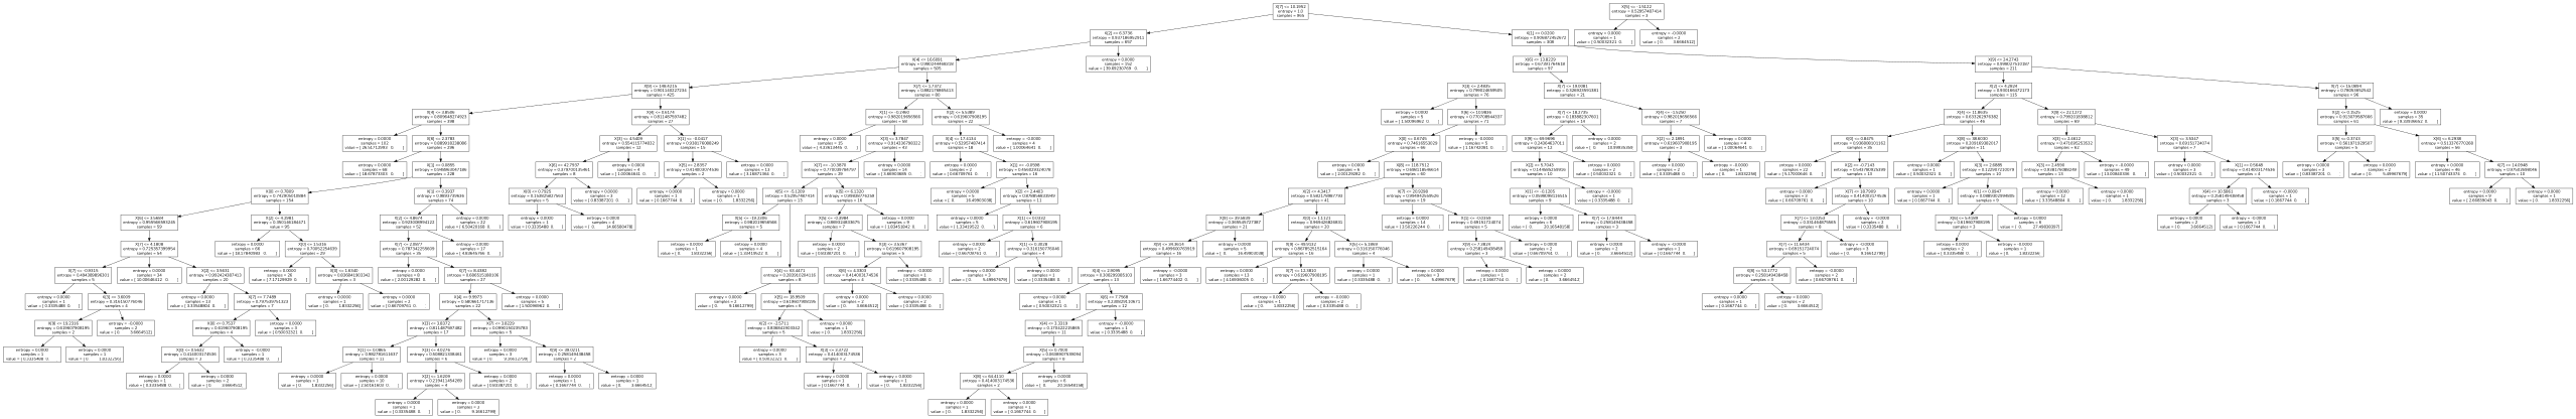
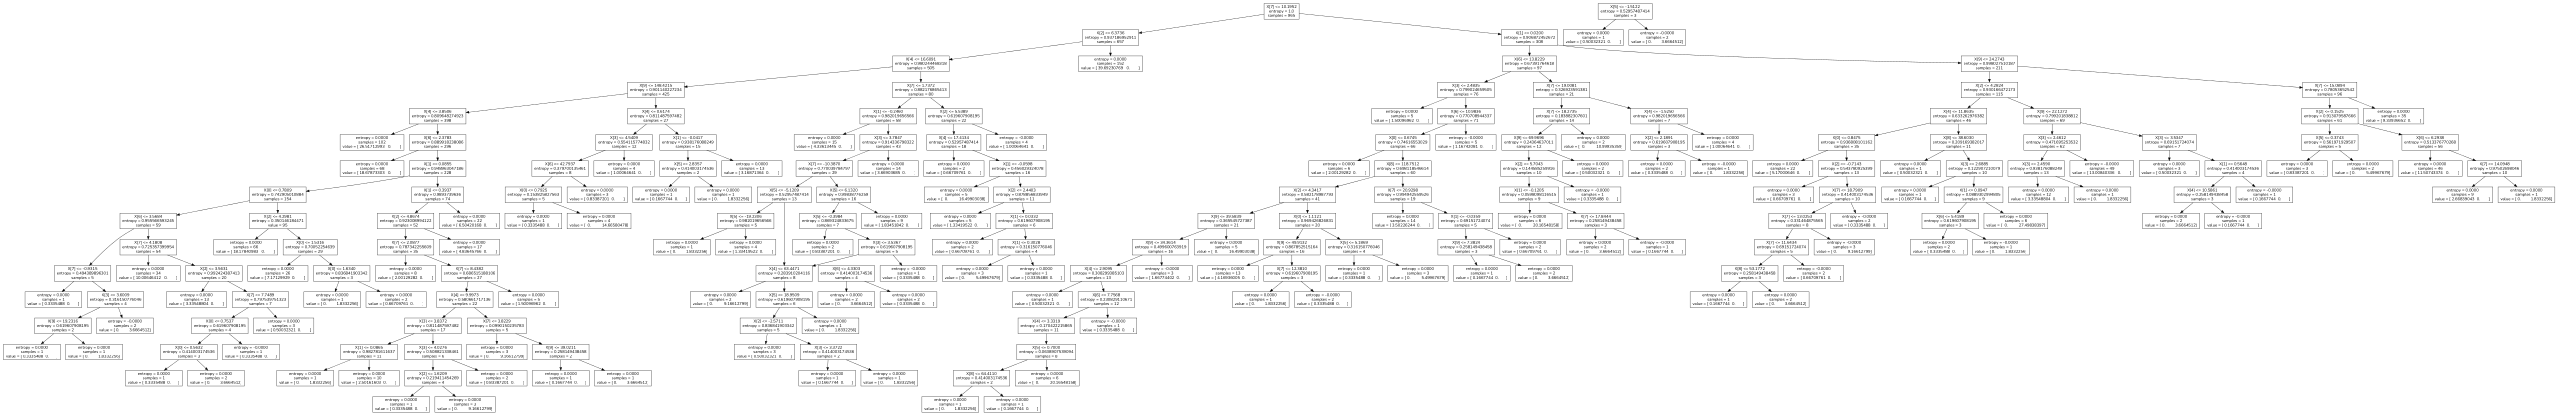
  digraph {
    fontname=Nunito
    node [fontname=Nunito shape=box]
    edge [fontname=Nunito]
    n1 [label="X[7] <= 10.1952\nentropy = 1.0\nsamples = 965"]
    n2 [label="X[2] <= 6.3736\nentropy = 0.937186952911\nsamples = 657"]
    n3 [label="X[1] <= 0.0200\nentropy = 0.906872452672\nsamples = 308"]
    n4 [label="X[4] <= 16.6091\nentropy = 0.980244468318\nsamples = 505"]
    n5 [label="entropy = 0.0000\nsamples = 152\nvalue = [ 39.69230769   0.        ]"]
    n6 [label="X[6] <= 13.8229\nentropy = 0.67391764618\nsamples = 97"]
    n7 [label="X[9] <= 24.2743\nentropy = 0.998027510187\nsamples = 211"]
    n8 [label="X[9] <= 148.4215\nentropy = 0.901140227234\nsamples = 425"]
    n9 [label="X[7] <= 1.7372\nentropy = 0.882176865413\nsamples = 80"]
    n10 [label="X[4] <= 3.8506\nentropy = 0.809648274923\nsamples = 398"]
    n11 [label="X[4] <= 0.6174\nentropy = 0.811487597482\nsamples = 27"]
    n12 [label="X[1] <= -0.2460\nentropy = 0.982019656566\nsamples = 58"]
    n13 [label="X[2] <= 5.5389\nentropy = 0.619607908195\nsamples = 22"]
    n14 [label="entropy = 0.0000\nsamples = 102\nvalue = [ 26.51712993   0.        ]"]
    n15 [label="X[6] <= 2.3783\nentropy = 0.889918238086\nsamples = 296"]
    n16 [label="X[3] <= 4.5409\nentropy = 0.554115774832\nsamples = 12"]
    n17 [label="X[1] <= -0.0417\nentropy = 0.938176088249\nsamples = 15"]
    n18 [label="entropy = 0.0000\nsamples = 68\nvalue = [ 18.67873303   0.        ]"]
    n19 [label="X[1] <= 0.0855\nentropy = 0.948963047186\nsamples = 228"]
    n20 [label="X[0] <= 0.7809\nentropy = 0.742905010884\nsamples = 154"]
    n21 [label="X[1] <= 0.3937\nentropy = 0.9893739636\nsamples = 74"]
    n22 [label="X[6] <= 3.5684\nentropy = 0.955566593245\nsamples = 59"]
    n23 [label="X[2] <= 4.2981\nentropy = 0.350146184471\nvalue = 95"]
    n24 [label="X[2] <= 4.8674\nentropy = 0.923008994122\nsamples = 52"]
    n25 [label="entropy = 0.0000\nsamples = 22\nvalue = [ 6.50420168  0.        ]"]
    n26 [label="X[7] <= -0.9315\nentropy = 0.494389896301\nsamples = 5"]
    n27 [label="X[7] <= 4.1808\nentropy = 0.725357399954\nsamples = 54"]
    n28 [label="entropy = 0.0000\nsamples = 66\nvalue = [ 18.17840983   0.        ]"]
    n29 [label="X[0] <= 1.5316\nentropy = 0.70052254639\nsamples = 29"]
    n30 [label="entropy = 0.0000\nsamples = 1\nvalue = [ 0.3335488  0.       ]"]
    n31 [label="X[3] <= 3.6009\nentropy = 0.316150776046\nsamples = 4"]
    n32 [label="entropy = 0.0000\nsamples = 34\nvalue = [ 10.00646412   0.        ]"]
    n33 [label="X[2] <= 3.5631\nentropy = 0.992424387413\nsamples = 20"]
    n34 [label="X[9] <= 19.2316\nentropy = 0.619607908195\nsamples = 2"]
    n35 [label="entropy = -0.0000\nsamples = 2\nvalue = [ 0.         3.6664512]"]
    n36 [label="entropy = 0.0000\nsamples = 1\nvalue = [ 0.3335488  0.       ]"]
    n37 [label="entropy = 0.0000\nsamples = 1\nvalue = [ 0.         1.8332256]"]
    n38 [label="entropy = 0.0000\nsamples = 13\nvalue = [ 3.33548804  0.        ]"]
    n39 [label="X[7] <= 7.7489\nentropy = 0.797539751323\nsamples = 7"]
    n40 [label="X[0] <= 0.7537\nentropy = 0.619607908195\nsamples = 4"]
    n41 [label="entropy = 0.0000\nsamples = 3\nvalue = [ 0.50032321  0.        ]"]
    n42 [label="X[0] <= 0.5632\nentropy = 0.414003174536\nsamples = 3"]
    n43 [label="entropy = -0.0000\nsamples = 1\nvalue = [ 0.3335488  0.       ]"]
    n44 [label="entropy = 0.0000\nsamples = 1\nvalue = [ 0.3335488  0.       ]"]
    n45 [label="entropy = 0.0000\nsamples = 2\nvalue = [ 0.         3.6664512]"]
    n46 [label="entropy = 0.0000\nsamples = 26\nvalue = [ 7.17129929  0.        ]"]
    n47 [label="X[0] <= 1.6340\nentropy = 0.836841903342\nsamples = 3"]
    n48 [label="entropy = 0.0000\nsamples = 1\nvalue = [ 0.         1.8332256]"]
    n49 [label="entropy = 0.0000\nsamples = 2\nvalue = [ 0.66709761  0.        ]"]
    n50 [label="X[7] <= 2.0877\nentropy = 0.787342255609\nsamples = 35"]
    n51 [label="entropy = 0.0000\nsamples = 17\nvalue = [ 4.83645766  0.        ]"]
    n52 [label="entropy = 0.0000\nsamples = 8\nvalue = [ 2.00129282  0.        ]"]
    n53 [label="X[7] <= 8.4382\nentropy = 0.686515188106\nsamples = 27"]
    n54 [label="X[4] <= 9.9973\nentropy = 0.580661717136\nsamples = 22"]
    n55 [label="entropy = 0.0000\nsamples = 5\nvalue = [ 1.50096962  0.        ]"]
    n56 [label="X[3] <= 3.8372\nentropy = 0.811487597482\nsamples = 17"]
    n57 [label="X[7] <= 3.8229\nentropy = 0.0990150235783\nsamples = 5"]
    n58 [label="X[1] <= 0.0865\nentropy = 0.982781611637\nsamples = 11"]
    n59 [label="X[3] <= 4.0276\nentropy = 0.508821338461\nsamples = 6"]
    n60 [label="entropy = 0.0000\nsamples = 3\nvalue = [ 0.          9.16612799]"]
    n61 [label="X[9] <= 39.0211\nentropy = 0.258149438458\nsamples = 2"]
    n62 [label="entropy = 0.0000\nsamples = 1\nvalue = [ 0.         1.8332256]"]
    n63 [label="entropy = 0.0000\nsamples = 10\nvalue = [ 2.50161603  0.        ]"]
    n64 [label="X[2] <= 1.6209\nentropy = 0.219411454269\nsamples = 4"]
    n65 [label="entropy = 0.0000\nsamples = 2\nvalue = [ 0.83387201  0.        ]"]
    n66 [label="entropy = 0.0000\nsamples = 1\nvalue = [ 0.3335488  0.       ]"]
    n67 [label="entropy = 0.0000\nsamples = 3\nvalue = [ 0.          9.16612799]"]
    n68 [label="entropy = 0.0000\nsamples = 1\nvalue = [ 0.1667744  0.       ]"]
    n69 [label="entropy = 0.0000\nsamples = 1\nvalue = [ 0.         3.6664512]"]
    n70 [label="X[6] <= 42.7937\nentropy = 0.379700135461\nsamples = 8"]
    n71 [label="entropy = 0.0000\nsamples = 4\nvalue = [ 1.00064641  0.        ]"]
-   n72 [label="X[5] <= 2.8357\nentropy = 0.414003074536\nsamples = 2"]
+   n72 [label="X[5] <= 2.8357\nentropy = 0.414003174536\nsamples = 2"]
    n73 [label="entropy = 0.0000\nsamples = 13\nvalue = [ 3.16871364  0.        ]"]
    n74 [label="X[0] <= 0.7925\nentropy = 0.153825827563\nsamples = 5"]
    n75 [label="entropy = 0.0000\nsamples = 3\nvalue = [ 0.83387201  0.        ]"]
    n76 [label="entropy = 0.0000\nsamples = 1\nvalue = [ 0.3335488  0.       ]"]
    n77 [label="entropy = 0.0000\nsamples = 4\nvalue = [  0.          14.66580478]"]
    n78 [label="entropy = 0.0000\nsamples = 1\nvalue = [ 0.1667744  0.       ]"]
    n79 [label="entropy = 0.0000\nsamples = 1\nvalue = [ 0.         1.8332256]"]
    n80 [label="entropy = 0.0000\nsamples = 15\nvalue = [ 4.33613445  0.        ]"]
    n81 [label="X[3] <= 3.7847\nentropy = 0.914336798322\nsamples = 43"]
    n82 [label="X[4] <= 17.4134\nentropy = 0.52957487414\nsamples = 18"]
    n83 [label="entropy = -0.0000\nsamples = 4\nvalue = [ 1.00064641  0.        ]"]
    n84 [label="X[7] <= -10.3870\nentropy = 0.770039784797\nsamples = 29"]
    n85 [label="entropy = 0.0000\nsamples = 14\nvalue = [ 3.66903685  0.        ]"]
    n86 [label="X[5] <= -5.1209\nentropy = 0.52957487414\nsamples = 13"]
    n87 [label="X[5] <= 6.1320\nentropy = 0.99838776259\nsamples = 16"]
    n88 [label="X[5] <= -19.2306\nentropy = 0.982019656566\nsamples = 5"]
    n89 [label="X[4] <= 63.4471\nentropy = 0.283910204116\nsamples = 8"]
    n90 [label="X[5] <= -0.3984\nentropy = 0.869324833675\nsamples = 7"]
    n91 [label="entropy = 0.0000\nsamples = 9\nvalue = [ 1.83451842  0.        ]"]
    n92 [label="entropy = 0.0000\nsamples = 1\nvalue = [ 0.         1.8332256]"]
    n93 [label="entropy = 0.0000\nsamples = 4\nvalue = [ 1.33419522  0.        ]"]
    n94 [label="entropy = 0.0000\nsamples = 2\nvalue = [ 0.          9.16612799]"]
    n95 [label="X[5] <= 18.9509\nentropy = 0.619607908195\nsamples = 6"]
    n96 [label="X[2] <= -2.5711\nentropy = 0.836841903342\nsamples = 5"]
    n97 [label="entropy = 0.0000\nsamples = 1\nvalue = [ 0.         1.8332256]"]
    n98 [label="entropy = 0.0000\nsamples = 3\nvalue = [ 0.50032321  0.        ]"]
    n99 [label="X[3] <= 3.3722\nentropy = 0.414003174536\nsamples = 2"]
    n100 [label="entropy = 0.0000\nsamples = 1\nvalue = [ 0.1667744  0.       ]"]
    n101 [label="entropy = 0.0000\nsamples = 1\nvalue = [ 0.         1.8332256]"]
    n102 [label="entropy = 0.0000\nsamples = 2\nvalue = [ 0.83387201  0.        ]"]
    n103 [label="X[3] <= 3.5367\nentropy = 0.619607908195\nsamples = 5"]
    n104 [label="X[6] <= 4.3303\nentropy = 0.414003174536\nsamples = 4"]
    n105 [label="entropy = -0.0000\nsamples = 1\nvalue = [ 0.3335488  0.       ]"]
    n106 [label="entropy = 0.0000\nsamples = 2\nvalue = [ 0.         3.6664512]"]
    n107 [label="entropy = 0.0000\nsamples = 2\nvalue = [ 0.3335488  0.       ]"]
    n108 [label="entropy = 0.0000\nsamples = 2\nvalue = [ 0.66709761  0.        ]"]
    n109 [label="X[1] <= -0.0598\nentropy = 0.456029324078\nsamples = 16"]
    n110 [label="entropy = 0.0000\nsamples = 5\nvalue = [  0.          16.49903038]"]
    n111 [label="X[2] <= 2.4403\nentropy = 0.878856833949\nsamples = 11"]
    n112 [label="entropy = 0.0000\nsamples = 5\nvalue = [ 1.33419522  0.        ]"]
    n113 [label="X[1] <= 0.0332\nentropy = 0.619607908195\nsamples = 6"]
    n114 [label="entropy = 0.0000\nsamples = 2\nvalue = [ 0.66709761  0.        ]"]
    n115 [label="X[1] <= 0.3028\nentropy = 0.316150776046\nsamples = 4"]
    n116 [label="entropy = 0.0000\nsamples = 3\nvalue = [ 0.          5.49967679]"]
    n117 [label="entropy = 0.0000\nsamples = 1\nvalue = [ 0.3335488  0.       ]"]
    n118 [label="X[3] <= 2.4835\nentropy = 0.799024659505\nsamples = 76"]
    n119 [label="X[7] <= 19.0081\nentropy = 0.326923591381\nsamples = 21"]
    n120 [label="X[2] <= 4.2824\nentropy = 0.930166472173\nsamples = 115"]
    n121 [label="X[7] <= 15.0894\nentropy = 0.78053652542\nsamples = 96"]
    n122 [label="entropy = 0.0000\nsamples = 5\nvalue = [ 1.50096962  0.        ]"]
    n123 [label="X[6] <= 10.9836\nentropy = 0.770708944337\nsamples = 71"]
    n124 [label="X[7] <= 18.2735\nentropy = 0.183882307601\nsamples = 14"]
    n125 [label="X[4] <= -1.5250\nentropy = 0.982019656566\nsamples = 7"]
    n126 [label="X[0] <= 0.6745\nentropy = 0.74616553029\nsamples = 66"]
    n127 [label="entropy = -0.0000\nsamples = 5\nvalue = [ 1.16742081  0.        ]"]
    n128 [label="entropy = 0.0000\nsamples = 6\nvalue = [ 2.00129282  0.        ]"]
    n129 [label="X[8] <= 118.7512\nentropy = 0.698118546614\nsamples = 60"]
    n130 [label="X[2] <= 4.3417\nentropy = 0.582178987793\nsamples = 41"]
    n131 [label="X[7] <= 20.9298\nentropy = 0.994942559526\nsamples = 19"]
    n132 [label="X[9] <= 39.5839\nentropy = 0.365545727387\nsamples = 21"]
    n133 [label="X[0] <= 1.1121\nentropy = 0.969426826831\nsamples = 20"]
    n134 [label="entropy = 0.0000\nsamples = 14\nvalue = [ 3.50226244  0.        ]"]
    n135 [label="X[1] <= -0.0359\nentropy = 0.69151724074\nsamples = 5"]
    n136 [label="X[9] <= 34.3614\nentropy = 0.499600763919\nsamples = 16"]
    n137 [label="entropy = 0.0000\nsamples = 5\nvalue = [  0.          16.49903038]"]
    n138 [label="X[9] <= 49.9132\nentropy = 0.867852515164\nsamples = 16"]
    n139 [label="X[5] <= 5.1869\nentropy = 0.316150776046\nsamples = 4"]
    n140 [label="X[4] <= 2.9095\nentropy = 0.308299385103\nsamples = 13"]
    n141 [label="entropy = -0.0000\nsamples = 3\nvalue = [ 1.66774402  0.        ]"]
    n142 [label="entropy = 0.0000\nsamples = 1\nvalue = [ 0.50032321  0.        ]"]
    n143 [label="X[6] <= 7.7568\nentropy = 0.230829110671\nsamples = 12"]
    n144 [label="X[4] <= 3.3319\nentropy = 0.170422215865\nsamples = 11"]
    n145 [label="entropy = -0.0000\nsamples = 1\nvalue = [ 0.3335488  0.       ]"]
    n146 [label="X[5] <= 0.7000\nentropy = 0.0638907539094\nsamples = 8"]
    n147 [label="X[5] <= -1.5122\nentropy = 0.52957487414\nsamples = 3"]
    n148 [label="entropy = 0.0000\nsamples = 1\nvalue = [ 0.50032321  0.        ]"]
    n149 [label="entropy = -0.0000\nsamples = 2\nvalue = [ 0.         3.6664512]"]
    n150 [label="X[8] <= 64.4110\nentropy = 0.414003174536\nsamples = 2"]
    n151 [label="entropy = 0.0000\nsamples = 6\nvalue = [  0.          20.16548158]"]
    n152 [label="entropy = 0.0000\nsamples = 1\nvalue = [ 0.         1.8332256]"]
    n153 [label="entropy = 0.0000\nsamples = 1\nvalue = [ 0.1667744  0.       ]"]
    n154 [label="entropy = 0.0000\nsamples = 13\nvalue = [ 4.16936005  0.        ]"]
    n155 [label="X[7] <= 12.3810\nentropy = 0.619607908195\nsamples = 3"]
    n156 [label="entropy = 0.0000\nsamples = 1\nvalue = [ 0.3335488  0.       ]"]
    n157 [label="entropy = 0.0000\nsamples = 3\nvalue = [ 0.          5.49967679]"]
    n158 [label="entropy = 0.0000\nsamples = 1\nvalue = [ 0.         1.8332256]"]
    n159 [label="entropy = -0.0000\nsamples = 2\nvalue = [ 0.3335488  0.       ]"]
    n160 [label="X[9] <= 7.3824\nentropy = 0.258149438458\nsamples = 3"]
    n161 [label="entropy = 0.0000\nsamples = 2\nvalue = [ 0.66709761  0.        ]"]
    n162 [label="entropy = 0.0000\nsamples = 1\nvalue = [ 0.1667744  0.       ]"]
    n163 [label="entropy = 0.0000\nsamples = 2\nvalue = [ 0.         3.6664512]"]
    n164 [label="X[9] <= 69.9696\nentropy = 0.24364637011\nsamples = 12"]
    n165 [label="entropy = 0.0000\nsamples = 2\nvalue = [  0.          10.99935359]"]
    n166 [label="X[2] <= 2.1891\nentropy = 0.619607908195\nsamples = 3"]
    n167 [label="entropy = 0.0000\nsamples = 4\nvalue = [ 1.00064641  0.        ]"]
    n168 [label="X[2] <= 5.7043\nentropy = 0.144585259916\nsamples = 10"]
    n169 [label="entropy = 0.0000\nsamples = 2\nvalue = [ 0.50032321  0.        ]"]
    n170 [label="X[1] <= -0.1205\nentropy = 0.0598098116515\nsamples = 9"]
    n171 [label="entropy = -0.0000\nsamples = 1\nvalue = [ 0.3335488  0.       ]"]
    n172 [label="entropy = 0.0000\nsamples = 6\nvalue = [  0.          20.16548158]"]
    n173 [label="X[7] <= 17.8444\nentropy = 0.258149438458\nsamples = 3"]
    n174 [label="entropy = 0.0000\nsamples = 2\nvalue = [ 0.         3.6664512]"]
    n175 [label="entropy = -0.0000\nsamples = 1\nvalue = [ 0.1667744  0.       ]"]
    n176 [label="entropy = 0.0000\nsamples = 2\nvalue = [ 0.3335488  0.       ]"]
    n177 [label="entropy = -0.0000\nsamples = 1\nvalue = [ 0.         1.8332256]"]
    n178 [label="X[4] <= 11.8635\nentropy = 0.633262976382\nsamples = 46"]
    n179 [label="X[9] <= 22.1272\nentropy = 0.799201838812\nsamples = 69"]
    n180 [label="X[2] <= 0.1525\nentropy = 0.913079587666\nsamples = 61"]
    n181 [label="entropy = 0.0000\nsamples = 35\nvalue = [ 9.33936652  0.        ]"]
    n182 [label="X[0] <= 0.8475\nentropy = 0.936808101162\nsamples = 35"]
    n183 [label="X[8] <= 38.6030\nentropy = 0.209169382017\nsamples = 11"]
    n184 [label="X[3] <= 2.4612\nentropy = 0.471695253532\nsamples = 62"]
    n185 [label="X[3] <= 3.5347\nentropy = 0.69151724074\nsamples = 7"]
    n186 [label="entropy = 0.0000\nsamples = 22\nvalue = [ 5.17000646  0.        ]"]
    n187 [label="X[2] <= -0.7143\nentropy = 0.543780925399\nsamples = 13"]
    n188 [label="entropy = 0.0000\nsamples = 1\nvalue = [ 0.50032321  0.        ]"]
    n189 [label="X[3] <= 2.6885\nentropy = 0.122907210079\nsamples = 10"]
    n190 [label="entropy = 0.0000\nsamples = 3\nvalue = [ 0.66709761  0.        ]"]
    n191 [label="X[7] <= 18.7909\nentropy = 0.414003174536\nsamples = 10"]
    n192 [label="X[7] <= 13.0253\nentropy = 0.331464875565\nsamples = 8"]
    n193 [label="entropy = -0.0000\nsamples = 2\nvalue = [ 0.3335488  0.       ]"]
    n194 [label="X[7] <= 11.6434\nentropy = 0.69151724074\nsamples = 5"]
    n195 [label="entropy = -0.0000\nsamples = 3\nvalue = [ 0.          9.16612799]"]
    n196 [label="X[8] <= 53.1772\nentropy = 0.258149438458\nsamples = 3"]
    n197 [label="entropy = -0.0000\nsamples = 2\nvalue = [ 0.66709761  0.        ]"]
    n198 [label="entropy = 0.0000\nsamples = 1\nvalue = [ 0.1667744  0.       ]"]
    n199 [label="entropy = 0.0000\nsamples = 2\nvalue = [ 0.         3.6664512]"]
    n200 [label="entropy = 0.0000\nsamples = 1\nvalue = [ 0.1667744  0.       ]"]
    n201 [label="X[1] <= 0.0947\nentropy = 0.0889302994805\nsamples = 9"]
    n202 [label="X[6] <= 5.4189\nentropy = 0.619607908195\nsamples = 3"]
    n203 [label="entropy = 0.0000\nsamples = 6\nvalue = [  0.          27.49838397]"]
    n204 [label="entropy = 0.0000\nsamples = 2\nvalue = [ 0.3335488  0.       ]"]
    n205 [label="entropy = -0.0000\nsamples = 1\nvalue = [ 0.         1.8332256]"]
    n206 [label="X[3] <= 2.4590\nentropy = 0.938176088249\nsamples = 13"]
    n207 [label="entropy = -0.0000\nsamples = 49\nvalue = [ 13.00840336   0.        ]"]
    n208 [label="entropy = 0.0000\nsamples = 3\nvalue = [ 0.50032321  0.        ]"]
    n209 [label="X[1] <= 0.5648\nentropy = 0.414003174536\nsamples = 4"]
    n210 [label="entropy = 0.0000\nsamples = 12\nvalue = [ 3.33548804  0.        ]"]
    n211 [label="entropy = 0.0000\nsamples = 1\nvalue = [ 0.         1.8332256]"]
    n212 [label="X[4] <= 10.5861\nentropy = 0.258149438458\nsamples = 3"]
    n213 [label="entropy = -0.0000\nsamples = 1\nvalue = [ 0.1667744  0.       ]"]
    n214 [label="entropy = 0.0000\nsamples = 2\nvalue = [ 0.         3.6664512]"]
    n215 [label="entropy = -0.0000\nsamples = 1\nvalue = [ 0.1667744  0.       ]"]
    n216 [label="X[5] <= 0.3743\nentropy = 0.561971929507\nsamples = 5"]
    n217 [label="X[6] <= 6.2938\nentropy = 0.513376770268\nsamples = 56"]
    n218 [label="entropy = 0.0000\nsamples = 3\nvalue = [ 0.83387201  0.        ]"]
    n219 [label="entropy = 0.0000\nsamples = 2\nvalue = [ 0.          5.49967679]"]
    n220 [label="entropy = 0.0000\nsamples = 46\nvalue = [ 11.50743374   0.        ]"]
    n221 [label="X[7] <= 14.0948\nentropy = 0.97502698046\nsamples = 10"]
    n222 [label="entropy = 0.0000\nsamples = 9\nvalue = [ 2.66839043  0.        ]"]
    n223 [label="entropy = 0.0000\nsamples = 1\nvalue = [ 0.         1.8332256]"]
    n1 -> n2
    n1 -> n3
    n2 -> n4
    n2 -> n5
    n3 -> n6
    n3 -> n7
    n4 -> n8
    n4 -> n9
+   n6 -> n118
    n6 -> n119
    n7 -> n120
    n7 -> n121
    n8 -> n10
    n8 -> n11
    n9 -> n12
    n9 -> n13
    n10 -> n14
    n10 -> n15
    n11 -> n16
    n11 -> n17
    n12 -> n80
    n12 -> n81
    n13 -> n82
    n13 -> n83
    n15 -> n18
    n15 -> n19
    n16 -> n70
    n16 -> n71
    n17 -> n72
    n17 -> n73
    n19 -> n20
    n19 -> n21
    n20 -> n22
    n20 -> n23
    n21 -> n24
    n21 -> n25
-   n27 -> n26
+   n22 -> n26
    n22 -> n27
    n23 -> n28
    n23 -> n29
    n24 -> n50
    n24 -> n51
    n26 -> n30
    n26 -> n31
    n27 -> n32
    n27 -> n33
    n29 -> n46
    n29 -> n47
    n31 -> n34
    n31 -> n35
    n33 -> n38
    n33 -> n39
    n34 -> n36
    n34 -> n37
    n39 -> n40
    n39 -> n41
    n40 -> n42
    n40 -> n43
    n42 -> n44
    n42 -> n45
    n47 -> n48
    n47 -> n49
    n50 -> n52
    n50 -> n53
    n53 -> n54
    n53 -> n55
    n54 -> n56
    n54 -> n57
    n56 -> n58
    n56 -> n59
    n57 -> n60
    n57 -> n61
    n58 -> n62
    n58 -> n63
    n59 -> n64
    n59 -> n65
    n61 -> n68
    n61 -> n69
    n64 -> n66
    n64 -> n67
    n70 -> n74
    n70 -> n75
    n72 -> n78
    n72 -> n79
    n74 -> n76
    n74 -> n77
    n81 -> n84
    n81 -> n85
    n82 -> n108
    n82 -> n109
    n84 -> n86
    n84 -> n87
    n86 -> n88
    n86 -> n89
    n87 -> n90
    n87 -> n91
    n88 -> n92
    n88 -> n93
    n89 -> n94
    n89 -> n95
    n90 -> n102
    n90 -> n103
    n95 -> n96
    n95 -> n97
    n96 -> n98
    n96 -> n99
    n99 -> n100
    n99 -> n101
-   n103 -> n104
+   n103 -> n89
    n103 -> n105
    n104 -> n106
    n104 -> n107
    n109 -> n110
    n109 -> n111
    n111 -> n112
    n111 -> n113
    n113 -> n114
    n113 -> n115
    n115 -> n116
    n115 -> n117
    n118 -> n122
    n118 -> n123
+   n119 -> n124
    n119 -> n125
    n120 -> n178
    n120 -> n179
    n121 -> n180
    n121 -> n181
    n123 -> n126
    n123 -> n127
    n124 -> n164
    n124 -> n165
    n125 -> n166
    n125 -> n167
    n126 -> n128
    n126 -> n129
    n129 -> n130
    n129 -> n131
    n130 -> n132
    n130 -> n133
    n131 -> n134
    n131 -> n135
    n132 -> n136
    n132 -> n137
    n133 -> n138
    n133 -> n139
    n135 -> n160
    n135 -> n161
    n136 -> n140
    n136 -> n141
    n138 -> n154
    n138 -> n155
    n139 -> n156
    n139 -> n157
    n140 -> n142
    n140 -> n143
    n143 -> n144
    n143 -> n145
    n144 -> n146
    n146 -> n150
    n146 -> n151
    n147 -> n148
    n147 -> n149
    n150 -> n152
    n150 -> n153
    n155 -> n158
    n155 -> n159
    n160 -> n162
    n160 -> n163
    n164 -> n168
    n164 -> n169
    n166 -> n176
    n166 -> n177
    n168 -> n170
    n168 -> n171
    n170 -> n172
    n170 -> n173
    n173 -> n174
    n173 -> n175
    n178 -> n182
    n178 -> n183
    n179 -> n184
    n179 -> n185
    n180 -> n216
    n180 -> n217
    n182 -> n186
    n182 -> n187
    n183 -> n188
    n183 -> n189
    n184 -> n206
    n184 -> n207
    n185 -> n208
    n185 -> n209
    n187 -> n190
    n187 -> n191
    n189 -> n200
    n189 -> n201
    n191 -> n192
    n191 -> n193
    n192 -> n194
    n192 -> n195
    n194 -> n196
    n194 -> n197
    n196 -> n198
    n196 -> n199
    n201 -> n202
    n201 -> n203
    n202 -> n204
    n202 -> n205
    n206 -> n210
    n206 -> n211
    n209 -> n212
    n209 -> n213
    n212 -> n214
    n212 -> n215
    n216 -> n218
    n216 -> n219
    n217 -> n220
    n217 -> n221
    n221 -> n222
    n221 -> n223
  }
